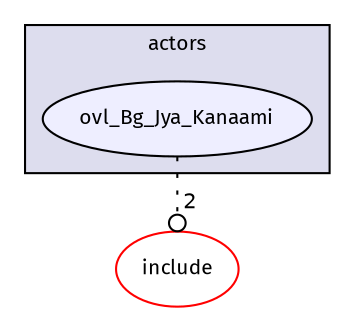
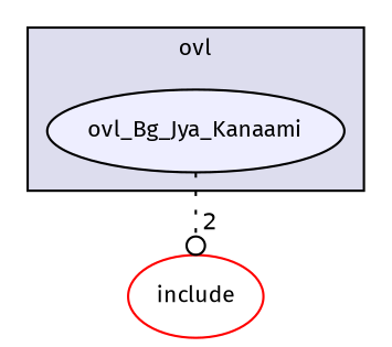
  digraph {
    compound=true
    fontname="Fira Sans"
    node [fontname="Fira Sans" fontsize=10 shape=ellipse style=filled]
    n1 [fillcolor="#eeeeff" label=ovl_Bg_Jya_Kanaami pencolor=black]
    n2 [color=red fillcolor=white label=include]
    subgraph cluster_1 {
      bgcolor="#ddddee"
      fontsize=10
-     label=actors
+     label=ovl
      pencolor=black
      n1
    }
    n1 -> n2 [headlabel=2 labeldistance=1.5 labelfontname=Helvetica labelfontsize=10 style=dotted arrowhead=odot fontname="Fira Sans"]
  }
